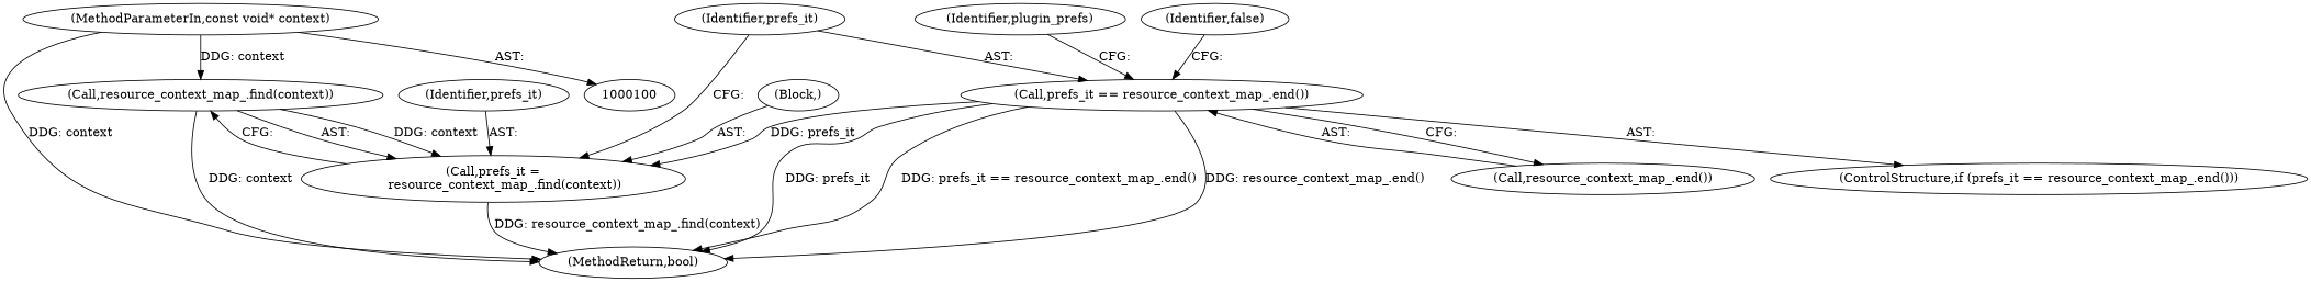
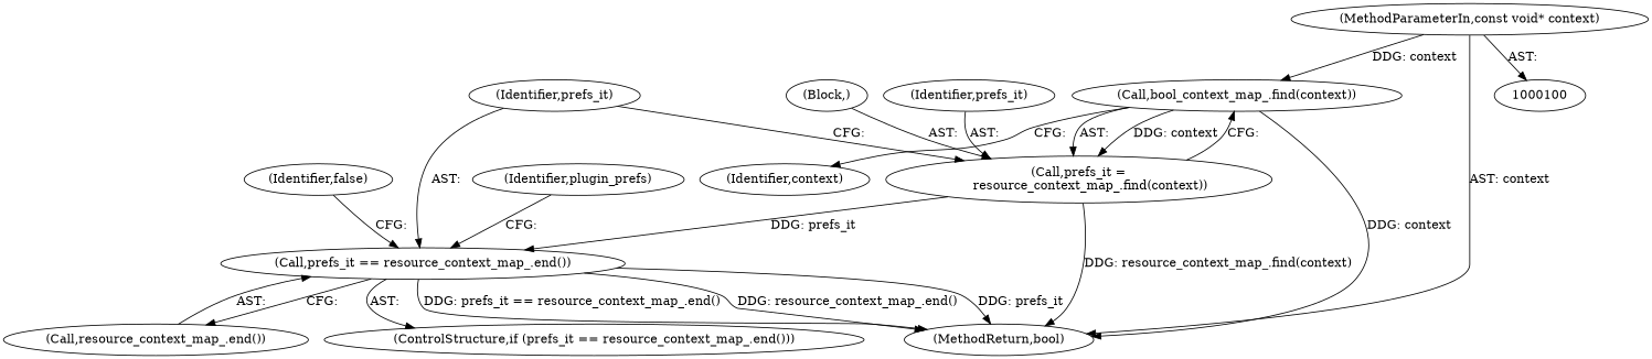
  digraph {
    n1 [label="(MethodParameterIn,const void* context)"]
-   n2 [label="(Call,resource_context_map_.find(context))"]
+   n2 [label="(Call,bool_context_map_.find(context))"]
    n3 [label="(MethodReturn,bool)"]
    1000100
    n5 [label="(Call,prefs_it =\n      resource_context_map_.find(context))"]
+   n6 [label="(Identifier,context)"]
    n7 [label="(Call,prefs_it == resource_context_map_.end())"]
    n8 [label="(Call,resource_context_map_.end())"]
    n9 [label="(ControlStructure,if (prefs_it == resource_context_map_.end()))"]
    n10 [label="(Block,)"]
    n11 [label="(Identifier,false)"]
    n12 [label="(Identifier,prefs_it)"]
    n13 [label="(Identifier,plugin_prefs)"]
    n14 [label="(Identifier,prefs_it)"]
    n1 -> n2 [label="DDG: context"]
-   n1 -> n3 [label="DDG: context"]
+   n1 -> n3 [label="AST: context"]
    n1 -> 1000100 [label="AST: "]
    n2 -> n3 [label="DDG: context"]
    n2 -> n5 [label="AST: "]
    n2 -> n5 [label="DDG: context"]
+   n2 -> n6 [label="CFG: "]
    n5 -> n2 [label="CFG: "]
    n5 -> n3 [label="DDG: resource_context_map_.find(context)"]
-   n7 -> n5 [label="DDG: prefs_it"]
+   n5 -> n7 [label="DDG: prefs_it"]
    n7 -> n3 [label="DDG: prefs_it"]
    n7 -> n3 [label="DDG: prefs_it == resource_context_map_.end()"]
    n7 -> n3 [label="DDG: resource_context_map_.end()"]
    n7 -> n8 [label="CFG: "]
    n7 -> n9 [label="AST: "]
    n8 -> n7 [label="AST: "]
    n10 -> n5 [label="AST: "]
    n11 -> n7 [label="CFG: "]
    n12 -> n5 [label="AST: "]
    n13 -> n7 [label="CFG: "]
    n14 -> n5 [label="CFG: "]
    n14 -> n7 [label="AST: "]
  }
